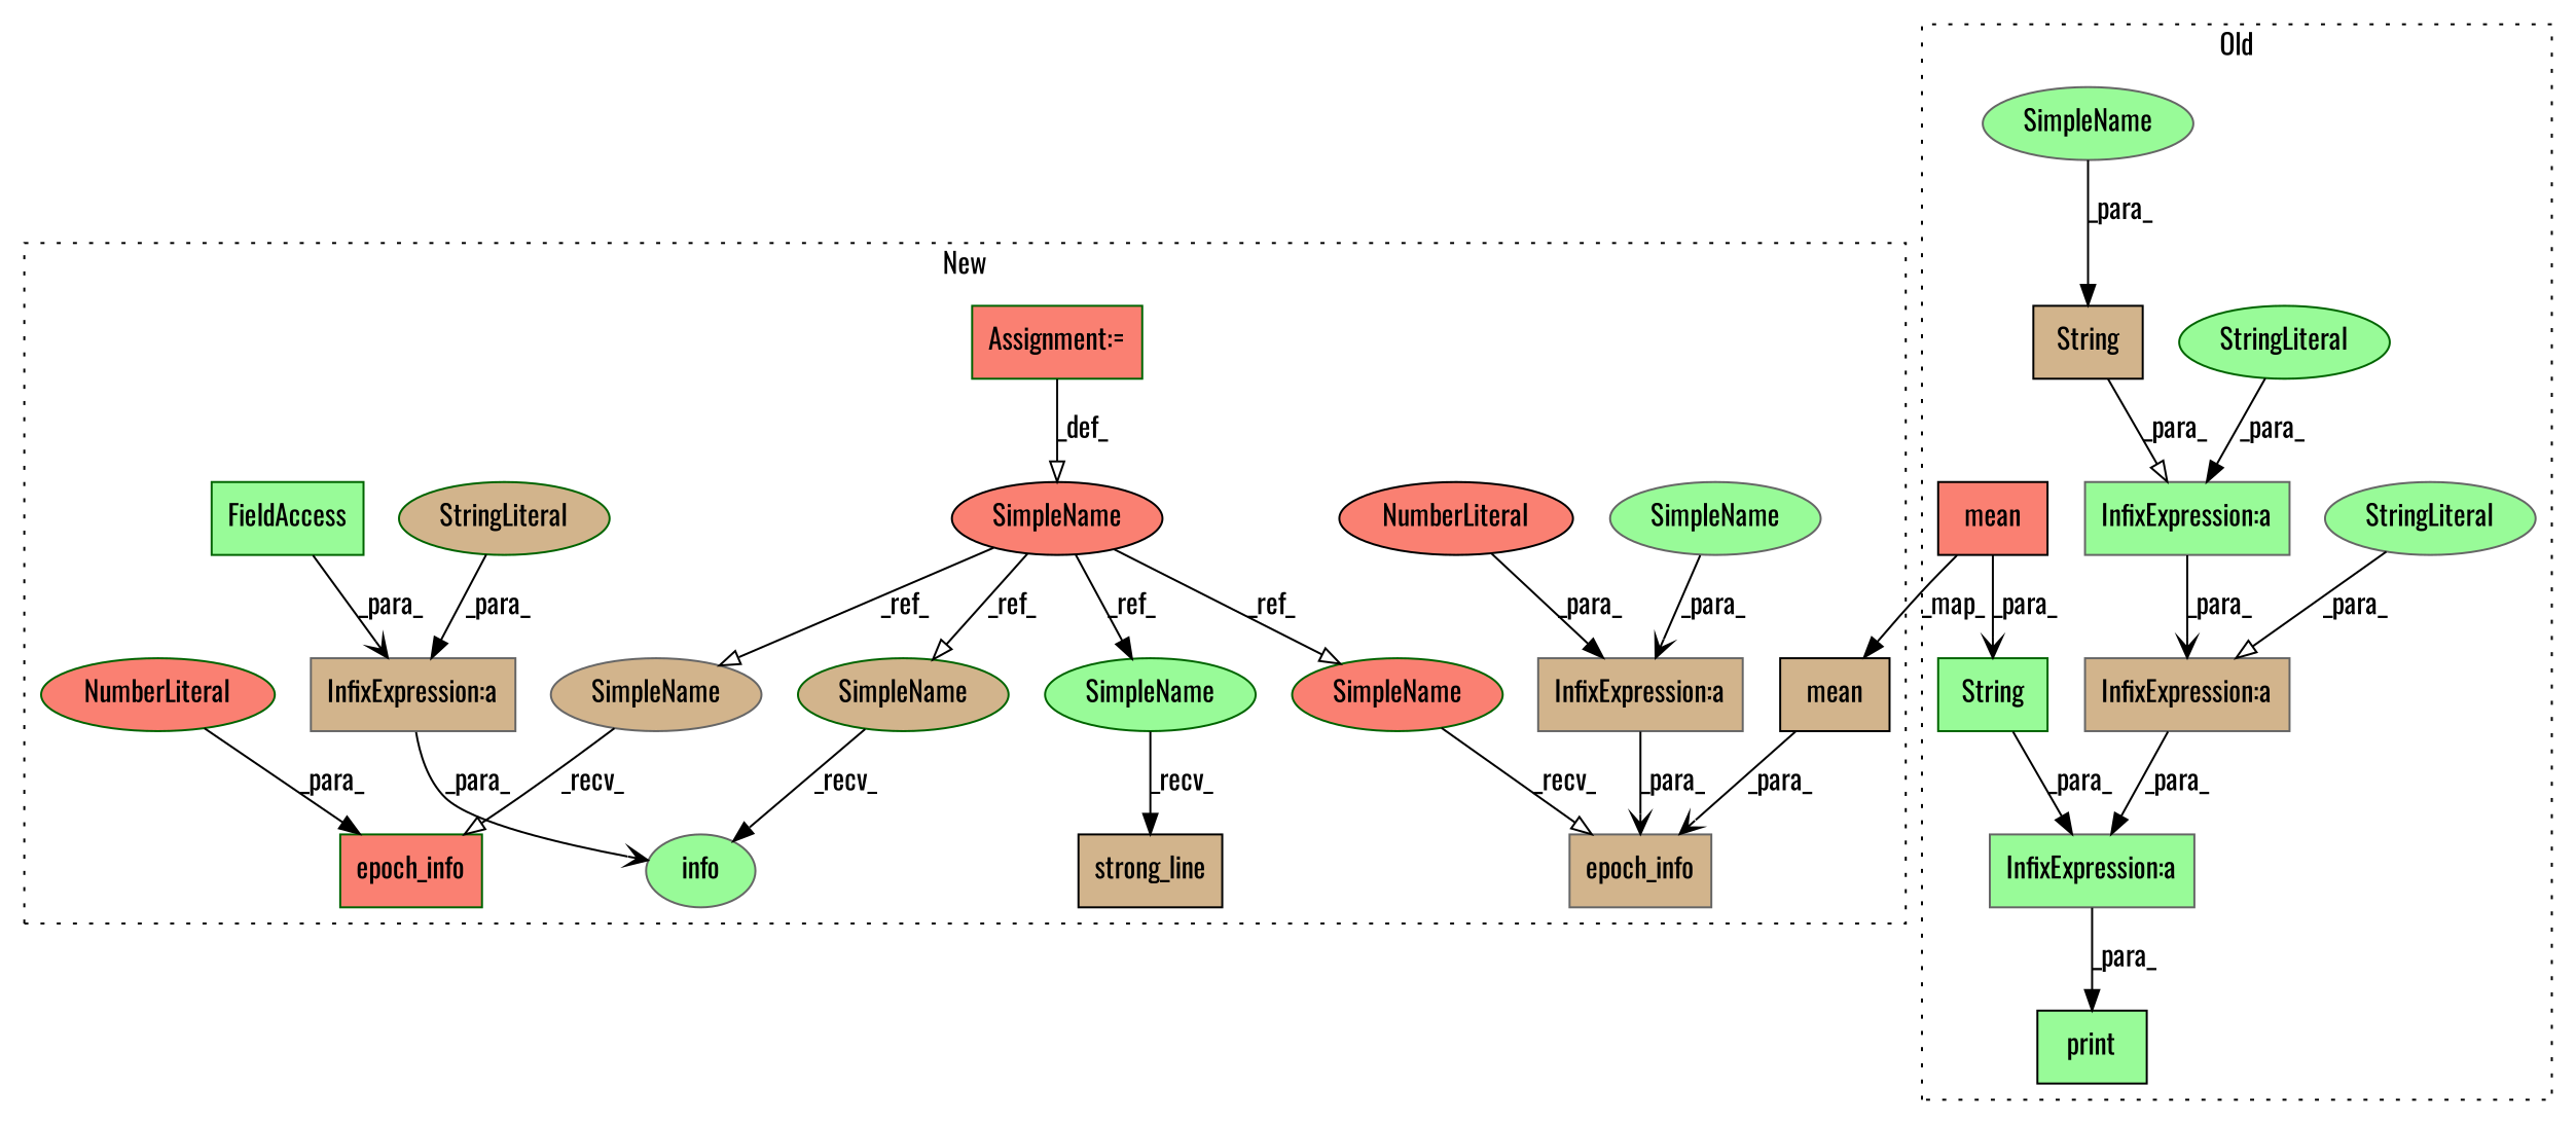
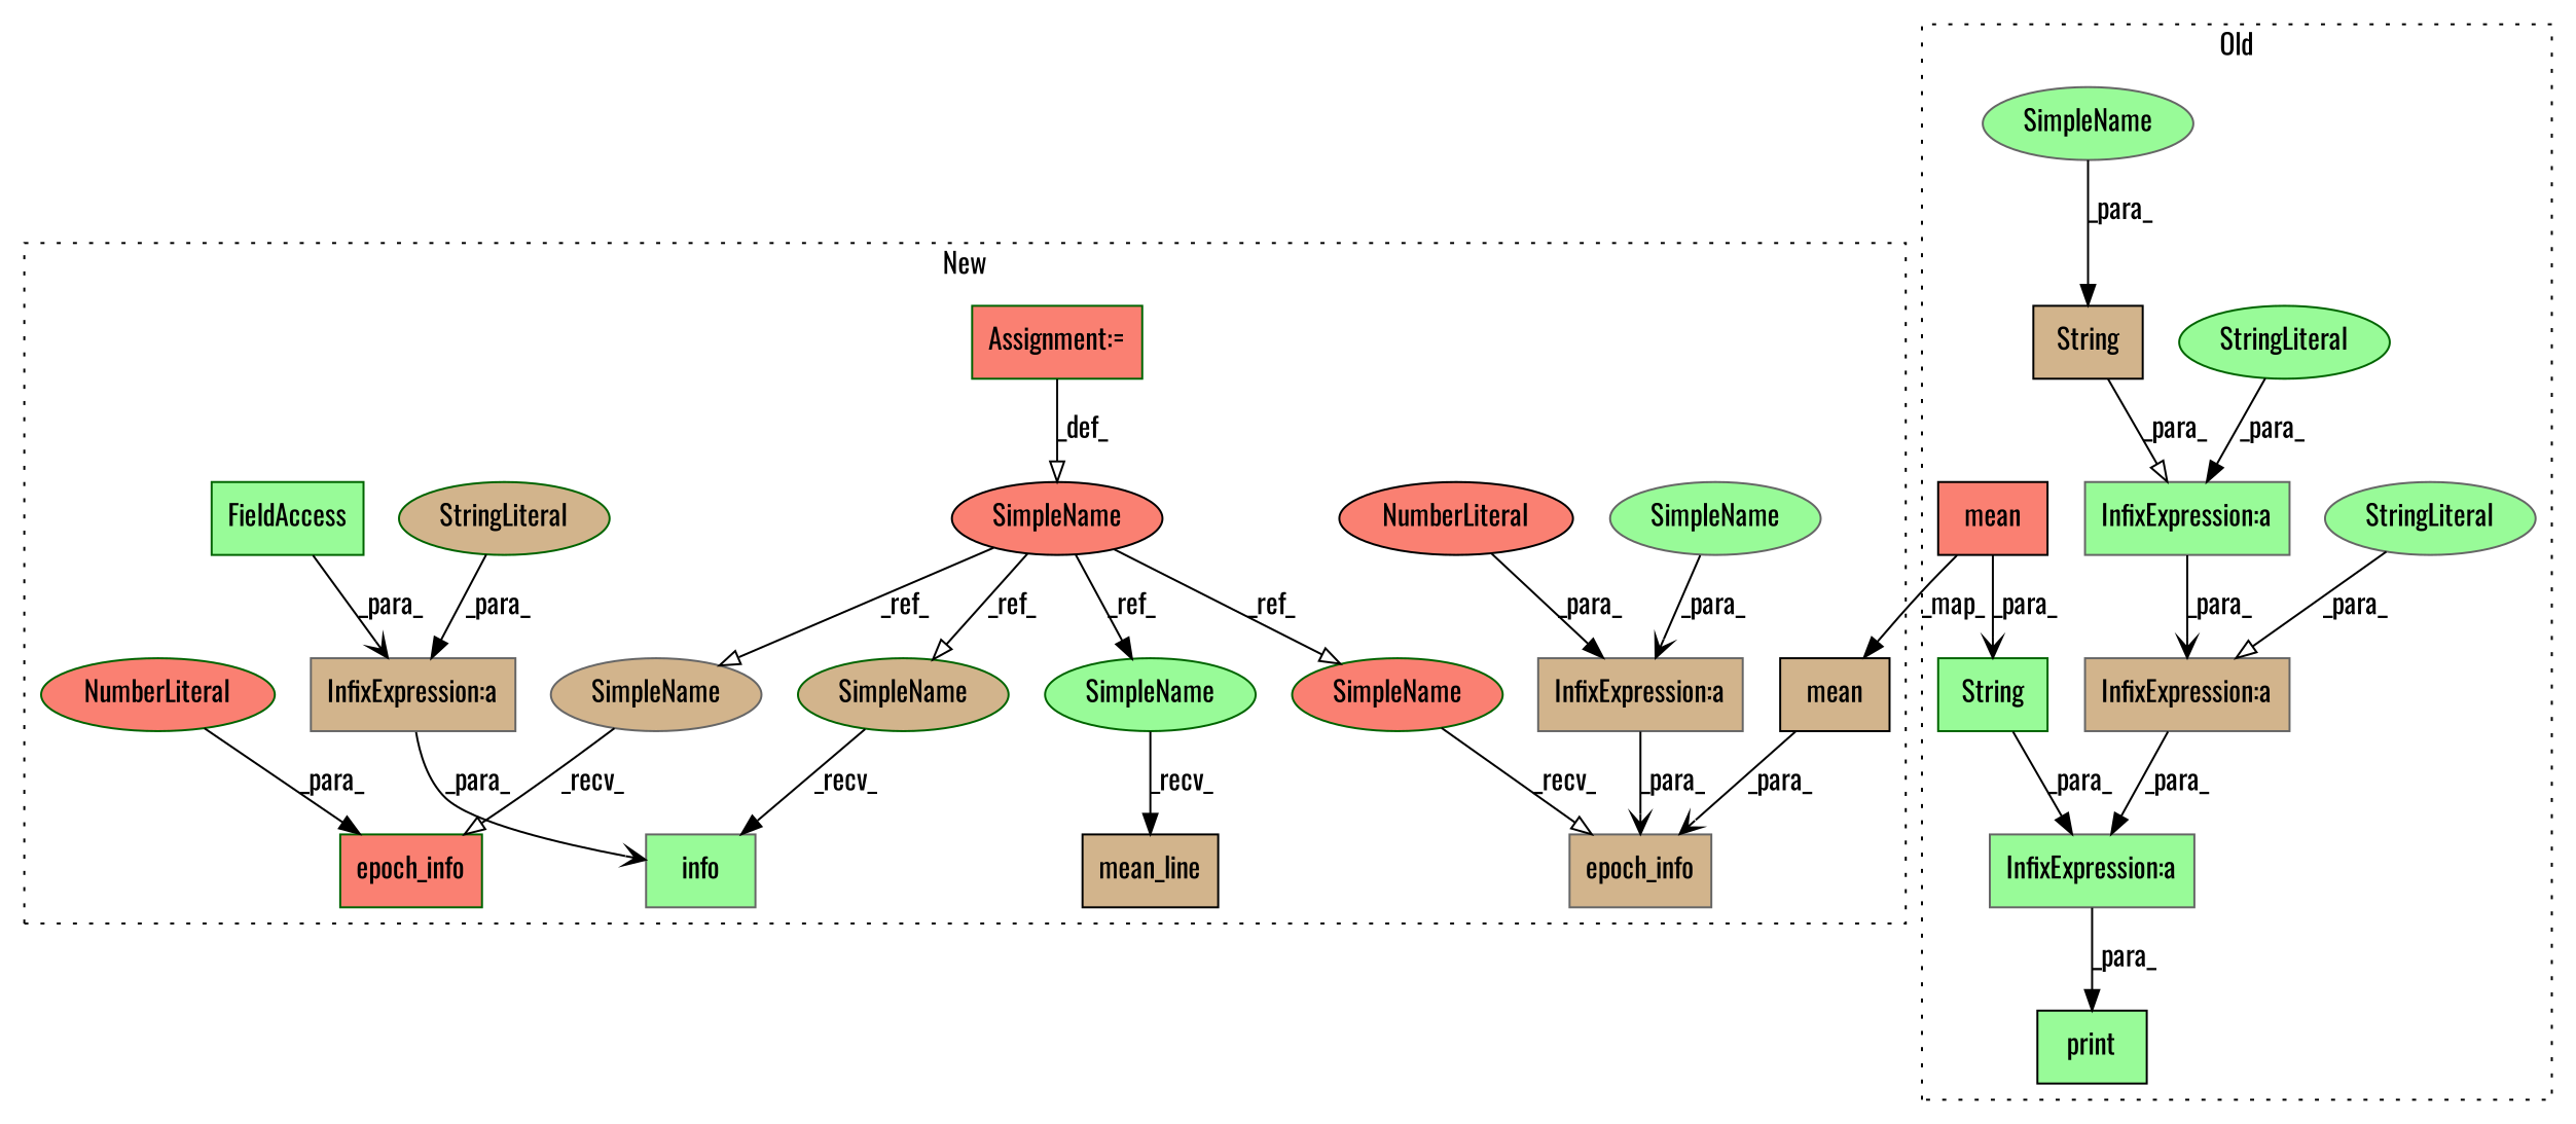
  digraph {
    fontname=Oswald
    node [a=32 color=gray40 fillcolor=palegreen fontname=Oswald l=3 shape=box style=filled]
    edge [arrowhead=normal fontname=Oswald]
    n1 [color=black fillcolor=tan l="7,1" label=String s="3440,3448"]
    n2 [a=27 label="InfixExpression:a" s=3437]
    n3 [a=45 color=darkgreen l=17 label=StringLiteral s=3420 shape=ellipse]
    n4 [a=27 label="InfixExpression:a" s=3458]
    n5 [a=27 fillcolor=tan label="InfixExpression:a" s=3450]
    n6 [color=darkgreen l="7,1" label=String s="3461,3481"]
    n7 [a=45 l=4 label=StringLiteral s=3453 shape=ellipse]
    n8 [color=black l="6,1" label=print s="3412,3482"]
    n9 [color=black fillcolor=salmon l="5,1" label=mean s="3474,3480"]
    n10 [a=42 l=1 label=SimpleName s=3447 shape=ellipse]
    n11 [fillcolor=tan l="11,1" label=epoch_info s="3586,3616"]
    n12 [a=27 fillcolor=tan label="InfixExpression:a" s=3598]
    n13 [a=34 color=black fillcolor=salmon l=1 label=NumberLiteral s=3601 shape=ellipse]
    n14 [a=42 color=black fillcolor=salmon l=6 label=SimpleName s=2363 shape=ellipse]
-   n15 [l="5,1" label=info s="2434,2478" shape=ellipse]
-   n16 [color=black fillcolor=tan l=13 label=strong_line s=2408]
+   n15 [l="5,1" label=info s="2434,2478"]
+   n16 [color=black fillcolor=tan l=13 label=mean_line s=2408]
    n17 [a=27 fillcolor=tan label="InfixExpression:a" s=2463]
    n18 [a=45 color=darkgreen fillcolor=tan l=24 label=StringLiteral s=2439 shape=ellipse]
    n19 [a=22 color=darkgreen l=12 label=FieldAccess s=2466]
    n20 [a=7 color=darkgreen fillcolor=salmon l=1 label="Assignment:=" s=2369]
    n21 [color=black fillcolor=tan l="5,1" label=mean s="3609,3615"]
    n22 [color=darkgreen fillcolor=salmon l="11,1" label=epoch_info s="3307,3333"]
    n23 [a=34 color=darkgreen fillcolor=salmon l=1 label=NumberLiteral s=3318 shape=ellipse]
    n24 [a=42 color=darkgreen fillcolor=tan l=6 label=SimpleName s=2427 shape=ellipse]
    n25 [a=42 fillcolor=tan l=6 label=SimpleName s=3300 shape=ellipse]
    n26 [a=42 color=darkgreen fillcolor=salmon l=6 label=SimpleName s=3579 shape=ellipse]
    n27 [a=42 color=darkgreen l=6 label=SimpleName s=2401 shape=ellipse]
    n28 [a=42 l=1 label=SimpleName s=3597 shape=ellipse]
    subgraph cluster_1 {
      label=Old
      style=dotted
      n1
      n2
      n3
      n4
      n5
      n6
      n7
      n8
      n9
      n10
    }
    subgraph cluster_2 {
      label=New
      style=dotted
      n11
      n12
      n13
      n14
      n15
      n16
      n17
      n18
      n19
      n20
      n21
      n22
      n23
      n24
      n25
      n26
      n27
      n28
    }
    n1 -> n2 [arrowhead=onormal label=_para_]
    n2 -> n5 [arrowhead=vee label=_para_]
    n3 -> n2 [label=_para_]
    n4 -> n8 [label=_para_]
    n5 -> n4 [label=_para_]
    n6 -> n4 [label=_para_]
    n7 -> n5 [arrowhead=onormal label=_para_]
    n9 -> n6 [arrowhead=vee label=_para_]
    n9 -> n21 [label=_map_]
    n10 -> n1 [label=_para_]
    n12 -> n11 [arrowhead=vee label=_para_]
    n13 -> n12 [label=_para_]
    n14 -> n24 [arrowhead=onormal label=_ref_]
    n14 -> n25 [arrowhead=onormal label=_ref_]
    n14 -> n26 [arrowhead=onormal label=_ref_]
    n14 -> n27 [label=_ref_]
    n17 -> n15 [arrowhead=vee label=_para_]
    n18 -> n17 [label=_para_]
    n19 -> n17 [arrowhead=vee label=_para_]
    n20 -> n14 [arrowhead=onormal label=_def_]
    n21 -> n11 [arrowhead=vee label=_para_]
    n23 -> n22 [label=_para_]
    n24 -> n15 [label=_recv_]
    n25 -> n22 [arrowhead=onormal label=_recv_]
    n26 -> n11 [arrowhead=onormal label=_recv_]
    n27 -> n16 [label=_recv_]
    n28 -> n12 [arrowhead=vee label=_para_]
  }
